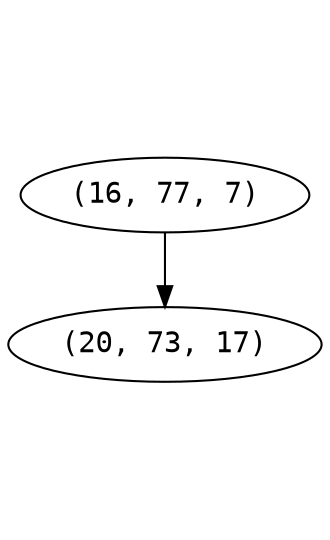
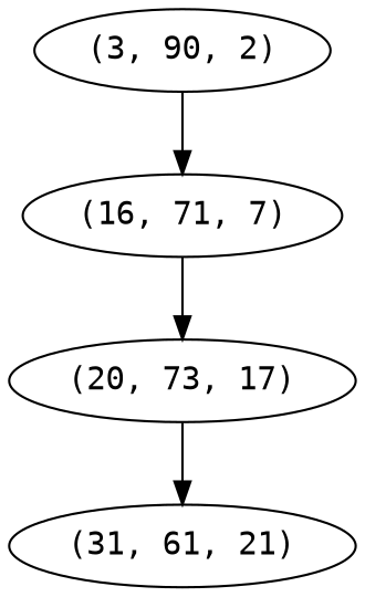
  digraph {
    fontname="DejaVu Sans Mono"
    node [fontname="DejaVu Sans Mono"]
    edge [fontname="DejaVu Sans Mono"]
-   "(16, 77, 7)"
+   "(3, 90, 2)"
+   "(16, 77, 7)" [label="(16, 71, 7)"]
    n3 [label="(20, 73, 17)"]
+   "(31, 61, 21)"
+   "(3, 90, 2)" -> "(16, 77, 7)"
    "(16, 77, 7)" -> n3
+   n3 -> "(31, 61, 21)"
  }
